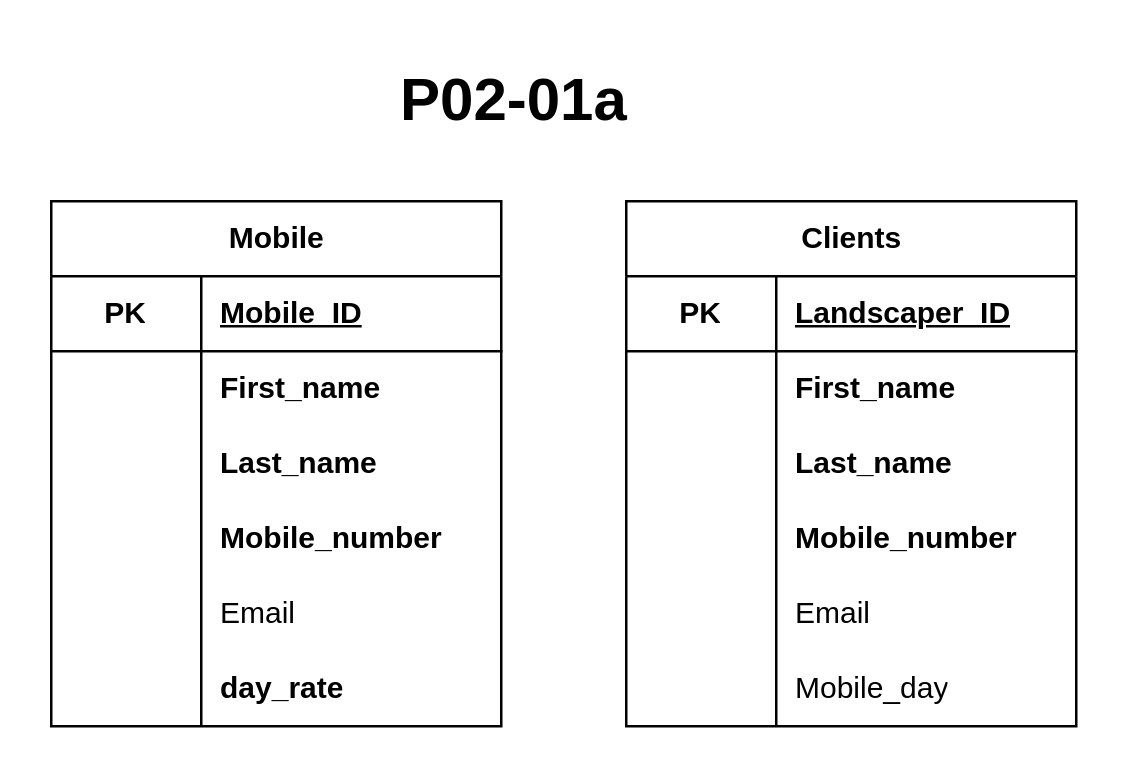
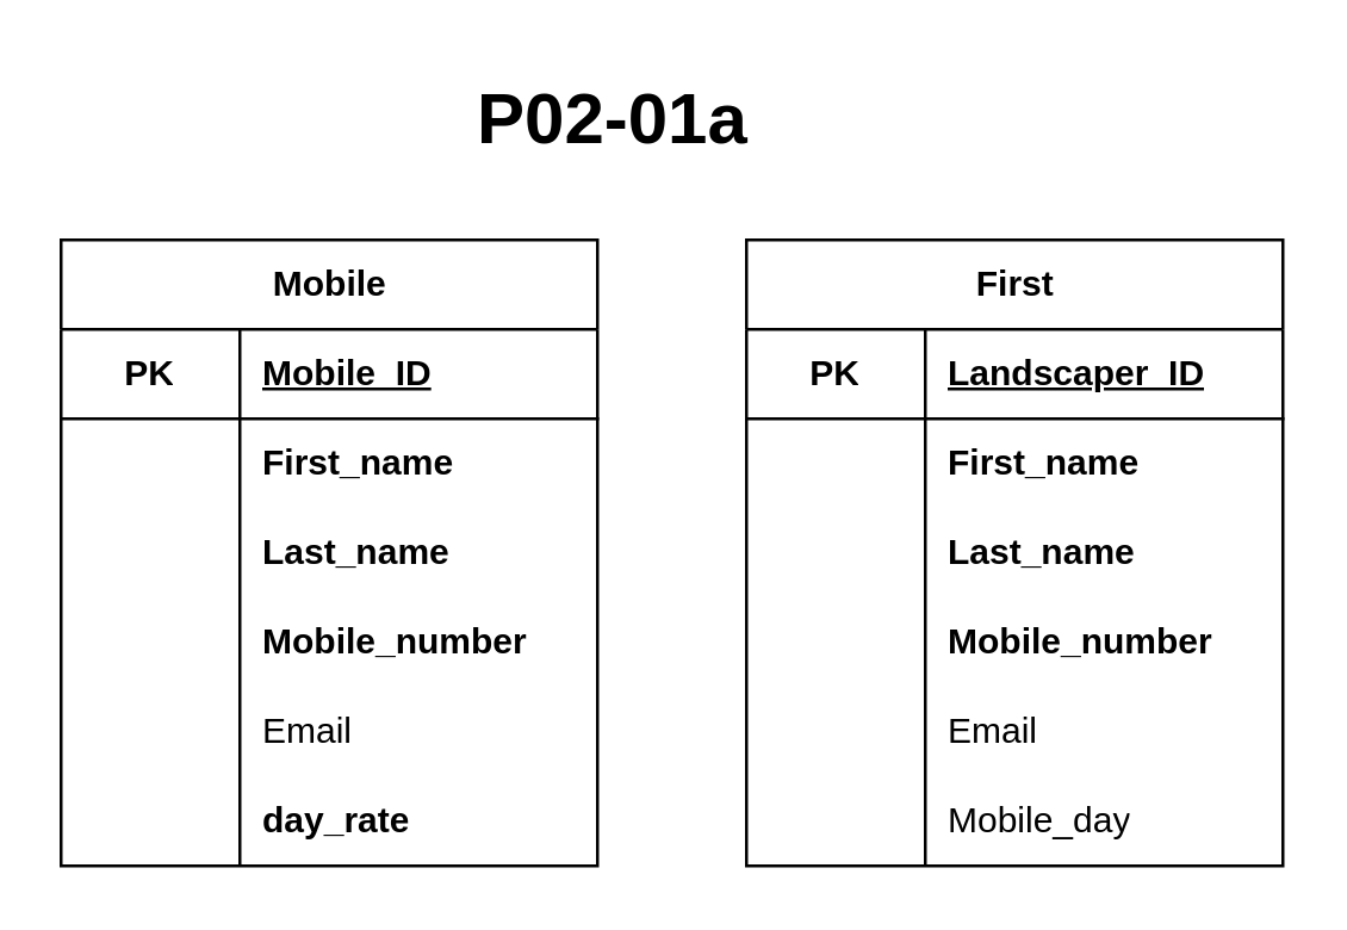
  <mxCell id="0" />
  <mxCell id="1" parent="0" />
  <mxCell id="2" value="Mobile" style="shape=table;startSize=30;container=1;collapsible=1;childLayout=tableLayout;fixedRows=1;rowLines=0;fontStyle=1;align=center;resizeLast=1;html=1;" parent="1" vertex="1"><mxGeometry x="20" y="80" width="180" height="210" as="geometry" /></mxCell>
  <mxCell id="3" value="" style="shape=tableRow;horizontal=0;startSize=0;swimlaneHead=0;swimlaneBody=0;fillColor=none;collapsible=0;dropTarget=0;points=[[0,0.5],[1,0.5]];portConstraint=eastwest;top=0;left=0;right=0;bottom=1;" parent="2" vertex="1"><mxGeometry y="30" width="180" height="30" as="geometry" /></mxCell>
  <mxCell id="4" value="PK" style="shape=partialRectangle;connectable=0;fillColor=none;top=0;left=0;bottom=0;right=0;fontStyle=1;overflow=hidden;whiteSpace=wrap;html=1;" parent="3" vertex="1"><mxGeometry width="60" height="30" as="geometry"><mxRectangle width="60" height="30" as="alternateBounds" /></mxGeometry></mxCell>
  <mxCell id="5" value="Mobile_ID" style="shape=partialRectangle;connectable=0;fillColor=none;top=0;left=0;bottom=0;right=0;align=left;spacingLeft=6;fontStyle=5;overflow=hidden;whiteSpace=wrap;html=1;" parent="3" vertex="1"><mxGeometry x="60" width="120" height="30" as="geometry"><mxRectangle width="120" height="30" as="alternateBounds" /></mxGeometry></mxCell>
  <mxCell id="6" value="" style="shape=tableRow;horizontal=0;startSize=0;swimlaneHead=0;swimlaneBody=0;fillColor=none;collapsible=0;dropTarget=0;points=[[0,0.5],[1,0.5]];portConstraint=eastwest;top=0;left=0;right=0;bottom=0;" parent="2" vertex="1"><mxGeometry y="60" width="180" height="30" as="geometry" /></mxCell>
  <mxCell id="7" value="" style="shape=partialRectangle;connectable=0;fillColor=none;top=0;left=0;bottom=0;right=0;editable=1;overflow=hidden;whiteSpace=wrap;html=1;" parent="6" vertex="1"><mxGeometry width="60" height="30" as="geometry"><mxRectangle width="60" height="30" as="alternateBounds" /></mxGeometry></mxCell>
  <mxCell id="8" value="First_name" style="shape=partialRectangle;connectable=0;fillColor=none;top=0;left=0;bottom=0;right=0;align=left;spacingLeft=6;overflow=hidden;whiteSpace=wrap;html=1;fontStyle=1" parent="6" vertex="1"><mxGeometry x="60" width="120" height="30" as="geometry"><mxRectangle width="120" height="30" as="alternateBounds" /></mxGeometry></mxCell>
  <mxCell id="9" value="" style="shape=tableRow;horizontal=0;startSize=0;swimlaneHead=0;swimlaneBody=0;fillColor=none;collapsible=0;dropTarget=0;points=[[0,0.5],[1,0.5]];portConstraint=eastwest;top=0;left=0;right=0;bottom=0;" parent="2" vertex="1"><mxGeometry y="90" width="180" height="30" as="geometry" /></mxCell>
  <mxCell id="10" value="" style="shape=partialRectangle;connectable=0;fillColor=none;top=0;left=0;bottom=0;right=0;editable=1;overflow=hidden;whiteSpace=wrap;html=1;" parent="9" vertex="1"><mxGeometry width="60" height="30" as="geometry"><mxRectangle width="60" height="30" as="alternateBounds" /></mxGeometry></mxCell>
  <mxCell id="11" value="Last_name" style="shape=partialRectangle;connectable=0;fillColor=none;top=0;left=0;bottom=0;right=0;align=left;spacingLeft=6;overflow=hidden;whiteSpace=wrap;html=1;fontStyle=1" parent="9" vertex="1"><mxGeometry x="60" width="120" height="30" as="geometry"><mxRectangle width="120" height="30" as="alternateBounds" /></mxGeometry></mxCell>
  <mxCell id="12" value="" style="shape=tableRow;horizontal=0;startSize=0;swimlaneHead=0;swimlaneBody=0;fillColor=none;collapsible=0;dropTarget=0;points=[[0,0.5],[1,0.5]];portConstraint=eastwest;top=0;left=0;right=0;bottom=0;" parent="2" vertex="1"><mxGeometry y="120" width="180" height="30" as="geometry" /></mxCell>
  <mxCell id="13" value="" style="shape=partialRectangle;connectable=0;fillColor=none;top=0;left=0;bottom=0;right=0;editable=1;overflow=hidden;whiteSpace=wrap;html=1;fontStyle=1" parent="12" vertex="1"><mxGeometry width="60" height="30" as="geometry"><mxRectangle width="60" height="30" as="alternateBounds" /></mxGeometry></mxCell>
  <mxCell id="14" value="Mobile_number" style="shape=partialRectangle;connectable=0;fillColor=none;top=0;left=0;bottom=0;right=0;align=left;spacingLeft=6;overflow=hidden;whiteSpace=wrap;html=1;fontStyle=1" parent="12" vertex="1"><mxGeometry x="60" width="120" height="30" as="geometry"><mxRectangle width="120" height="30" as="alternateBounds" /></mxGeometry></mxCell>
  <mxCell id="15" value="" style="shape=tableRow;horizontal=0;startSize=0;swimlaneHead=0;swimlaneBody=0;fillColor=none;collapsible=0;dropTarget=0;points=[[0,0.5],[1,0.5]];portConstraint=eastwest;top=0;left=0;right=0;bottom=0;" parent="2" vertex="1"><mxGeometry y="150" width="180" height="30" as="geometry" /></mxCell>
  <mxCell id="16" value="" style="shape=partialRectangle;connectable=0;fillColor=none;top=0;left=0;bottom=0;right=0;editable=1;overflow=hidden;whiteSpace=wrap;html=1;" parent="15" vertex="1"><mxGeometry width="60" height="30" as="geometry"><mxRectangle width="60" height="30" as="alternateBounds" /></mxGeometry></mxCell>
  <mxCell id="17" value="Email" style="shape=partialRectangle;connectable=0;fillColor=none;top=0;left=0;bottom=0;right=0;align=left;spacingLeft=6;overflow=hidden;whiteSpace=wrap;html=1;" parent="15" vertex="1"><mxGeometry x="60" width="120" height="30" as="geometry"><mxRectangle width="120" height="30" as="alternateBounds" /></mxGeometry></mxCell>
  <mxCell id="18" value="" style="shape=tableRow;horizontal=0;startSize=0;swimlaneHead=0;swimlaneBody=0;fillColor=none;collapsible=0;dropTarget=0;points=[[0,0.5],[1,0.5]];portConstraint=eastwest;top=0;left=0;right=0;bottom=0;" parent="2" vertex="1"><mxGeometry y="180" width="180" height="30" as="geometry" /></mxCell>
  <mxCell id="19" value="" style="shape=partialRectangle;connectable=0;fillColor=none;top=0;left=0;bottom=0;right=0;editable=1;overflow=hidden;whiteSpace=wrap;html=1;" parent="18" vertex="1"><mxGeometry width="60" height="30" as="geometry"><mxRectangle width="60" height="30" as="alternateBounds" /></mxGeometry></mxCell>
  <mxCell id="20" value="day_rate" style="shape=partialRectangle;connectable=0;fillColor=none;top=0;left=0;bottom=0;right=0;align=left;spacingLeft=6;overflow=hidden;whiteSpace=wrap;html=1;fontStyle=1" parent="18" vertex="1"><mxGeometry x="60" width="120" height="30" as="geometry"><mxRectangle width="120" height="30" as="alternateBounds" /></mxGeometry></mxCell>
- <mxCell id="21" value="Clients" style="shape=table;startSize=30;container=1;collapsible=1;childLayout=tableLayout;fixedRows=1;rowLines=0;fontStyle=1;align=center;resizeLast=1;html=1;" parent="1" vertex="1"><mxGeometry x="250" y="80" width="180" height="210" as="geometry" /></mxCell>
+ <mxCell id="21" value="First" style="shape=table;startSize=30;container=1;collapsible=1;childLayout=tableLayout;fixedRows=1;rowLines=0;fontStyle=1;align=center;resizeLast=1;html=1;" parent="1" vertex="1"><mxGeometry x="250" y="80" width="180" height="210" as="geometry" /></mxCell>
  <mxCell id="22" value="" style="shape=tableRow;horizontal=0;startSize=0;swimlaneHead=0;swimlaneBody=0;fillColor=none;collapsible=0;dropTarget=0;points=[[0,0.5],[1,0.5]];portConstraint=eastwest;top=0;left=0;right=0;bottom=1;" parent="21" vertex="1"><mxGeometry y="30" width="180" height="30" as="geometry" /></mxCell>
  <mxCell id="23" value="PK" style="shape=partialRectangle;connectable=0;fillColor=none;top=0;left=0;bottom=0;right=0;fontStyle=1;overflow=hidden;whiteSpace=wrap;html=1;" parent="22" vertex="1"><mxGeometry width="60" height="30" as="geometry"><mxRectangle width="60" height="30" as="alternateBounds" /></mxGeometry></mxCell>
  <mxCell id="24" value="Landscaper_ID" style="shape=partialRectangle;connectable=0;fillColor=none;top=0;left=0;bottom=0;right=0;align=left;spacingLeft=6;fontStyle=5;overflow=hidden;whiteSpace=wrap;html=1;" parent="22" vertex="1"><mxGeometry x="60" width="120" height="30" as="geometry"><mxRectangle width="120" height="30" as="alternateBounds" /></mxGeometry></mxCell>
  <mxCell id="25" value="" style="shape=tableRow;horizontal=0;startSize=0;swimlaneHead=0;swimlaneBody=0;fillColor=none;collapsible=0;dropTarget=0;points=[[0,0.5],[1,0.5]];portConstraint=eastwest;top=0;left=0;right=0;bottom=0;" parent="21" vertex="1"><mxGeometry y="60" width="180" height="30" as="geometry" /></mxCell>
  <mxCell id="26" value="" style="shape=partialRectangle;connectable=0;fillColor=none;top=0;left=0;bottom=0;right=0;editable=1;overflow=hidden;whiteSpace=wrap;html=1;" parent="25" vertex="1"><mxGeometry width="60" height="30" as="geometry"><mxRectangle width="60" height="30" as="alternateBounds" /></mxGeometry></mxCell>
  <mxCell id="27" value="First_name" style="shape=partialRectangle;connectable=0;fillColor=none;top=0;left=0;bottom=0;right=0;align=left;spacingLeft=6;overflow=hidden;whiteSpace=wrap;html=1;fontStyle=1" parent="25" vertex="1"><mxGeometry x="60" width="120" height="30" as="geometry"><mxRectangle width="120" height="30" as="alternateBounds" /></mxGeometry></mxCell>
  <mxCell id="28" value="" style="shape=tableRow;horizontal=0;startSize=0;swimlaneHead=0;swimlaneBody=0;fillColor=none;collapsible=0;dropTarget=0;points=[[0,0.5],[1,0.5]];portConstraint=eastwest;top=0;left=0;right=0;bottom=0;" parent="21" vertex="1"><mxGeometry y="90" width="180" height="30" as="geometry" /></mxCell>
  <mxCell id="29" value="" style="shape=partialRectangle;connectable=0;fillColor=none;top=0;left=0;bottom=0;right=0;editable=1;overflow=hidden;whiteSpace=wrap;html=1;" parent="28" vertex="1"><mxGeometry width="60" height="30" as="geometry"><mxRectangle width="60" height="30" as="alternateBounds" /></mxGeometry></mxCell>
  <mxCell id="30" value="Last_name" style="shape=partialRectangle;connectable=0;fillColor=none;top=0;left=0;bottom=0;right=0;align=left;spacingLeft=6;overflow=hidden;whiteSpace=wrap;html=1;fontStyle=1" parent="28" vertex="1"><mxGeometry x="60" width="120" height="30" as="geometry"><mxRectangle width="120" height="30" as="alternateBounds" /></mxGeometry></mxCell>
  <mxCell id="31" value="" style="shape=tableRow;horizontal=0;startSize=0;swimlaneHead=0;swimlaneBody=0;fillColor=none;collapsible=0;dropTarget=0;points=[[0,0.5],[1,0.5]];portConstraint=eastwest;top=0;left=0;right=0;bottom=0;" parent="21" vertex="1"><mxGeometry y="120" width="180" height="30" as="geometry" /></mxCell>
  <mxCell id="32" value="" style="shape=partialRectangle;connectable=0;fillColor=none;top=0;left=0;bottom=0;right=0;editable=1;overflow=hidden;whiteSpace=wrap;html=1;fontStyle=1" parent="31" vertex="1"><mxGeometry width="60" height="30" as="geometry"><mxRectangle width="60" height="30" as="alternateBounds" /></mxGeometry></mxCell>
  <mxCell id="33" value="Mobile_number" style="shape=partialRectangle;connectable=0;fillColor=none;top=0;left=0;bottom=0;right=0;align=left;spacingLeft=6;overflow=hidden;whiteSpace=wrap;html=1;fontStyle=1" parent="31" vertex="1"><mxGeometry x="60" width="120" height="30" as="geometry"><mxRectangle width="120" height="30" as="alternateBounds" /></mxGeometry></mxCell>
  <mxCell id="34" value="" style="shape=tableRow;horizontal=0;startSize=0;swimlaneHead=0;swimlaneBody=0;fillColor=none;collapsible=0;dropTarget=0;points=[[0,0.5],[1,0.5]];portConstraint=eastwest;top=0;left=0;right=0;bottom=0;" parent="21" vertex="1"><mxGeometry y="150" width="180" height="30" as="geometry" /></mxCell>
  <mxCell id="35" value="" style="shape=partialRectangle;connectable=0;fillColor=none;top=0;left=0;bottom=0;right=0;editable=1;overflow=hidden;whiteSpace=wrap;html=1;" parent="34" vertex="1"><mxGeometry width="60" height="30" as="geometry"><mxRectangle width="60" height="30" as="alternateBounds" /></mxGeometry></mxCell>
  <mxCell id="36" value="Email" style="shape=partialRectangle;connectable=0;fillColor=none;top=0;left=0;bottom=0;right=0;align=left;spacingLeft=6;overflow=hidden;whiteSpace=wrap;html=1;" parent="34" vertex="1"><mxGeometry x="60" width="120" height="30" as="geometry"><mxRectangle width="120" height="30" as="alternateBounds" /></mxGeometry></mxCell>
  <mxCell id="37" value="" style="shape=tableRow;horizontal=0;startSize=0;swimlaneHead=0;swimlaneBody=0;fillColor=none;collapsible=0;dropTarget=0;points=[[0,0.5],[1,0.5]];portConstraint=eastwest;top=0;left=0;right=0;bottom=0;" parent="21" vertex="1"><mxGeometry y="180" width="180" height="30" as="geometry" /></mxCell>
  <mxCell id="38" value="" style="shape=partialRectangle;connectable=0;fillColor=none;top=0;left=0;bottom=0;right=0;editable=1;overflow=hidden;whiteSpace=wrap;html=1;" parent="37" vertex="1"><mxGeometry width="60" height="30" as="geometry"><mxRectangle width="60" height="30" as="alternateBounds" /></mxGeometry></mxCell>
  <mxCell id="39" value="Mobile_day" style="shape=partialRectangle;connectable=0;fillColor=none;top=0;left=0;bottom=0;right=0;align=left;spacingLeft=6;overflow=hidden;whiteSpace=wrap;html=1;" parent="37" vertex="1"><mxGeometry x="60" width="120" height="30" as="geometry"><mxRectangle width="120" height="30" as="alternateBounds" /></mxGeometry></mxCell>
  <mxCell id="40" value="&lt;h1&gt;P02-01a&lt;/h1&gt;" style="text;html=1;strokeColor=none;fillColor=none;spacing=5;spacingTop=-20;whiteSpace=wrap;overflow=hidden;rounded=0;" parent="1" vertex="1"><mxGeometry x="155" y="20" width="120" height="50" as="geometry" /></mxCell>
